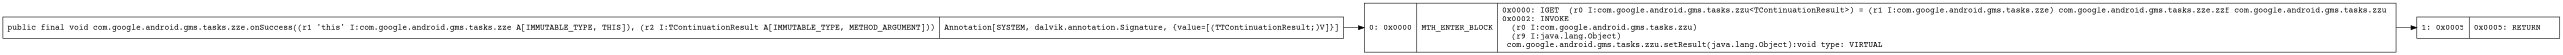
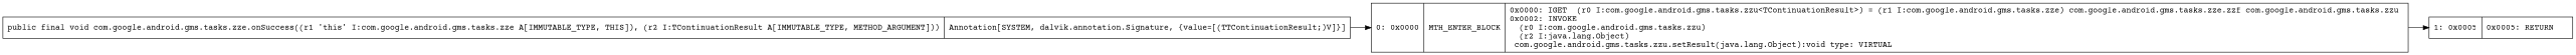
  digraph {
    rankdir=LR
    fontname="Courier Prime"
    node [shape=record fontname="Courier Prime"]
    edge [fontname="Courier Prime"]
-   n1 [label="{0\:\ 0x0000|MTH_ENTER_BLOCK\l|0x0000: IGET  (r0 I:com.google.android.gms.tasks.zzu\<TContinuationResult\>) = (r1 I:com.google.android.gms.tasks.zze) com.google.android.gms.tasks.zze.zzf com.google.android.gms.tasks.zzu \l0x0002: INVOKE  \l  (r0 I:com.google.android.gms.tasks.zzu)\l  (r9 I:java.lang.Object)\l com.google.android.gms.tasks.zzu.setResult(java.lang.Object):void type: VIRTUAL \l}"]
+   n1 [label="{0\:\ 0x0000|MTH_ENTER_BLOCK\l|0x0000: IGET  (r0 I:com.google.android.gms.tasks.zzu\<TContinuationResult\>) = (r1 I:com.google.android.gms.tasks.zze) com.google.android.gms.tasks.zze.zzf com.google.android.gms.tasks.zzu \l0x0002: INVOKE  \l  (r0 I:com.google.android.gms.tasks.zzu)\l  (r2 I:java.lang.Object)\l com.google.android.gms.tasks.zzu.setResult(java.lang.Object):void type: VIRTUAL \l}"]
    n2 [label="{1\:\ 0x0005|0x0005: RETURN   \l}"]
    n3 [label="{public final void com.google.android.gms.tasks.zze.onSuccess((r1 'this' I:com.google.android.gms.tasks.zze A[IMMUTABLE_TYPE, THIS]), (r2 I:TContinuationResult A[IMMUTABLE_TYPE, METHOD_ARGUMENT]))  | Annotation[SYSTEM, dalvik.annotation.Signature, \{value=[(TTContinuationResult;)V]\}]\l}"]
    n1 -> n2
    n3 -> n1
  }
